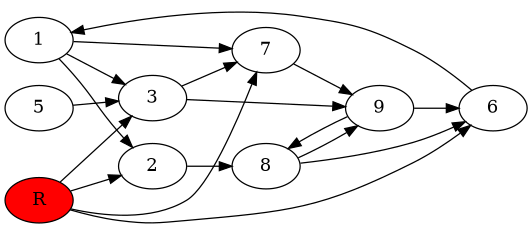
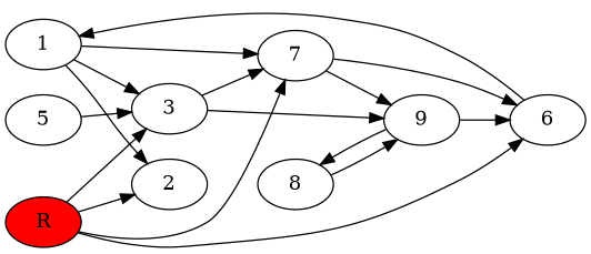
  digraph {
    rankdir=LR
    1
    2
    3
    7
    8
    n6 [label=9]
    6
    5
    R [fillcolor="#ff0000" style=filled]
    1 -> 2
    1 -> 3
    1 -> 7
-   2 -> 8
    3 -> 7
    3 -> n6
    7 -> n6
    8 -> n6
-   8 -> 6
+   7 -> 6
    n6 -> 8
    n6 -> 6
    6 -> 1
    5 -> 3
    R -> 2
    R -> 3
    R -> 7
    R -> 6
  }
